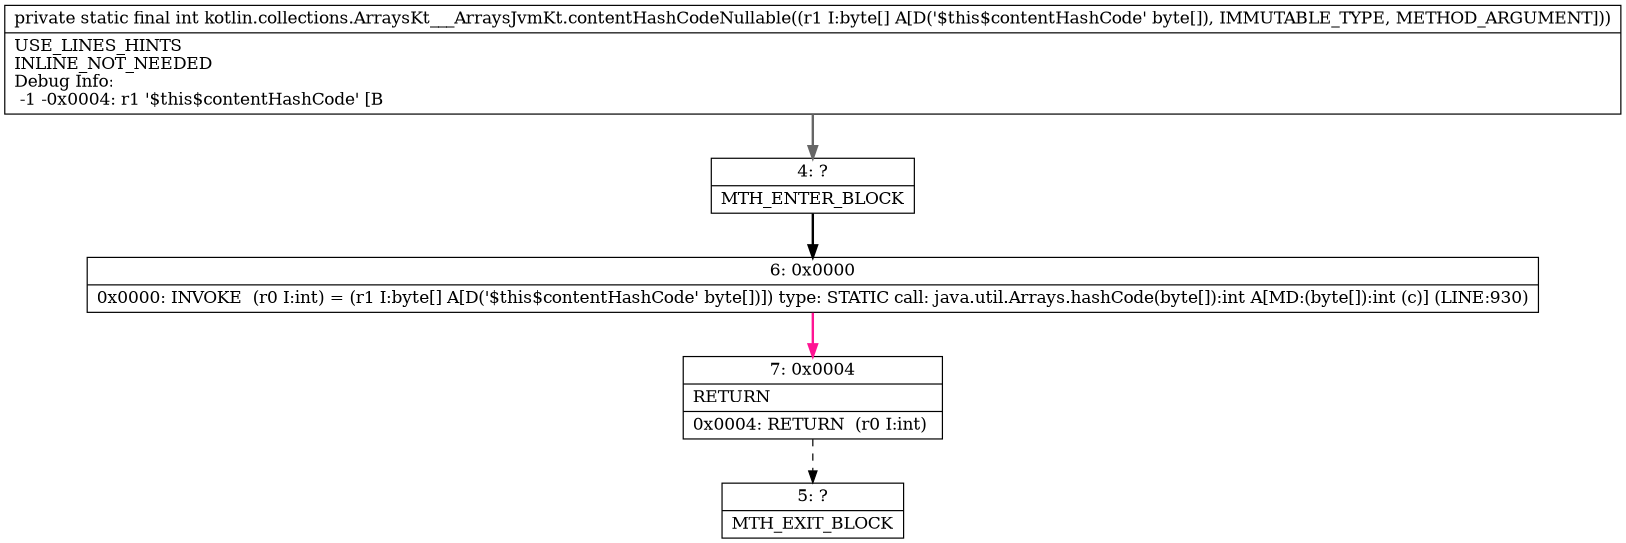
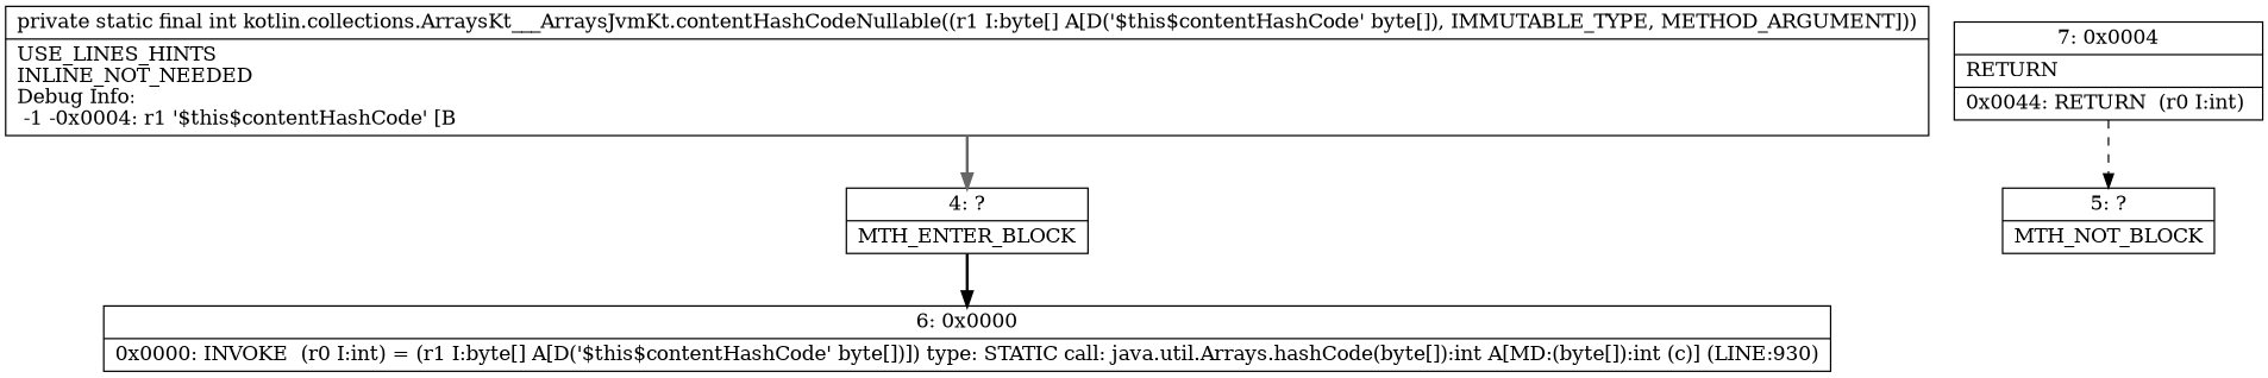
  digraph {
    node [shape=record]
    edge [color=black style=bold]
    n1 [label="{4\:\ ?|MTH_ENTER_BLOCK\l}"]
    n2 [label="{6\:\ 0x0000|0x0000: INVOKE  (r0 I:int) = (r1 I:byte[] A[D('$this$contentHashCode' byte[])]) type: STATIC call: java.util.Arrays.hashCode(byte[]):int A[MD:(byte[]):int (c)] (LINE:930)\l}"]
-   n3 [label="{7\:\ 0x0004|RETURN\l|0x0004: RETURN  (r0 I:int) \l}"]
-   n4 [label="{5\:\ ?|MTH_EXIT_BLOCK\l}"]
+   n3 [label="{7\:\ 0x0004|RETURN\l|0x0044: RETURN  (r0 I:int) \l}"]
+   n4 [label="{5\:\ ?|MTH_NOT_BLOCK\l}"]
    n5 [label="{private static final int kotlin.collections.ArraysKt___ArraysJvmKt.contentHashCodeNullable((r1 I:byte[] A[D('$this$contentHashCode' byte[]), IMMUTABLE_TYPE, METHOD_ARGUMENT]))  | USE_LINES_HINTS\lINLINE_NOT_NEEDED\lDebug Info:\l  \-1 \-0x0004: r1 '$this$contentHashCode' [B\l}"]
    n1 -> n2
-   n2 -> n3 [color=deeppink]
    n3 -> n4 [style=dashed]
    n5 -> n1 [color=gray40]
  }
